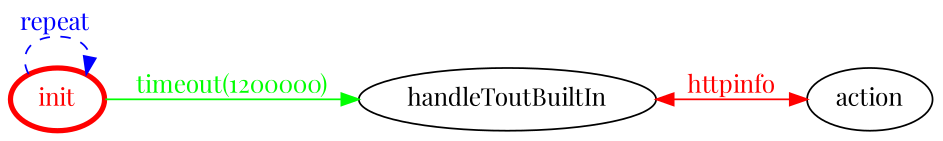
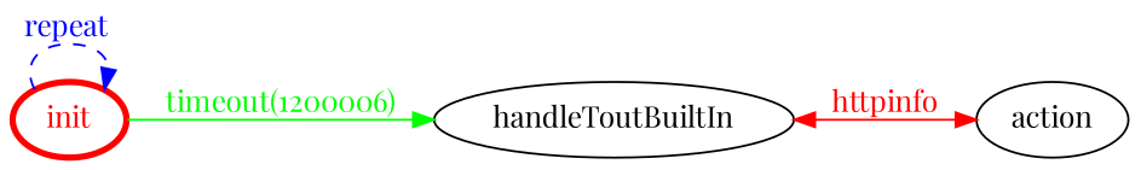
  digraph {
    fontname="Playfair Display"
    rankdir=LR
    node [fontname="Playfair Display"]
    edge [fontname="Playfair Display"]
    init [color=red fontcolor=red penwidth=3]
    handleToutBuiltIn
    action
    init -> init [color=blue fontcolor=blue label="repeat " style=dashed]
-   init -> handleToutBuiltIn [color=green fontcolor=green label="timeout(1200000)"]
+   init -> handleToutBuiltIn [color=green fontcolor=green label="timeout(1200006)"]
    handleToutBuiltIn -> action [color=red dir=both fontcolor=red label=httpinfo]
  }
